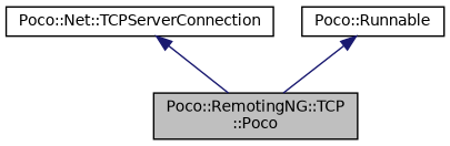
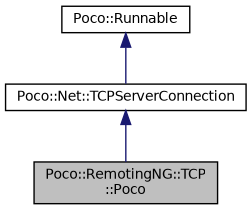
  digraph {
    node [color=black fillcolor=white fontname=Helvetica fontsize=10 shape=record style=filled]
    edge [color=midnightblue dir=back fontname=Helvetica fontsize=10 labelfontname=Helvetica labelfontsize=10 style=solid]
    n1 [fillcolor=grey75 fontcolor=black height=0.2 label="Poco::RemotingNG::TCP\l::Poco" width=0.4]
    n2 [height=0.2 label="Poco::Net::TCPServerConnection" width=0.4]
    n3 [height=0.2 label="Poco::Runnable" width=0.4]
    n2 -> n1
-   n3 -> n1
+   n3 -> n2
  }
